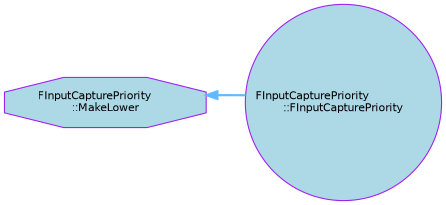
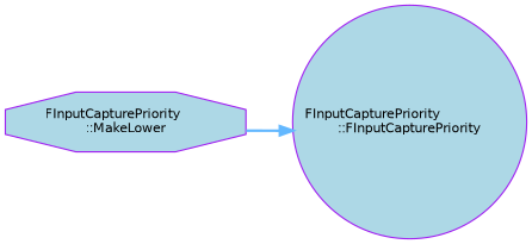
  digraph {
    rankdir=LR
    node [color=purple fillcolor=lightblue fontname=Helvetica fontsize=10 style=filled]
    n1 [fontcolor=black height=0.2 label="FInputCapturePriority\l::MakeLower" shape=octagon width=0.4]
    n2 [height=0.2 label="FInputCapturePriority\l::FInputCapturePriority" shape=circle width=0.4]
-   n2 -> n1 [color=steelblue1 fontname=Helvetica fontsize=10 labelfontname=Helvetica labelfontsize=10 style=bold arrowhead=normal]
+   n1 -> n2 [color=steelblue1 fontname=Helvetica fontsize=10 labelfontname=Helvetica labelfontsize=10 style=bold arrowhead=normal]
  }
